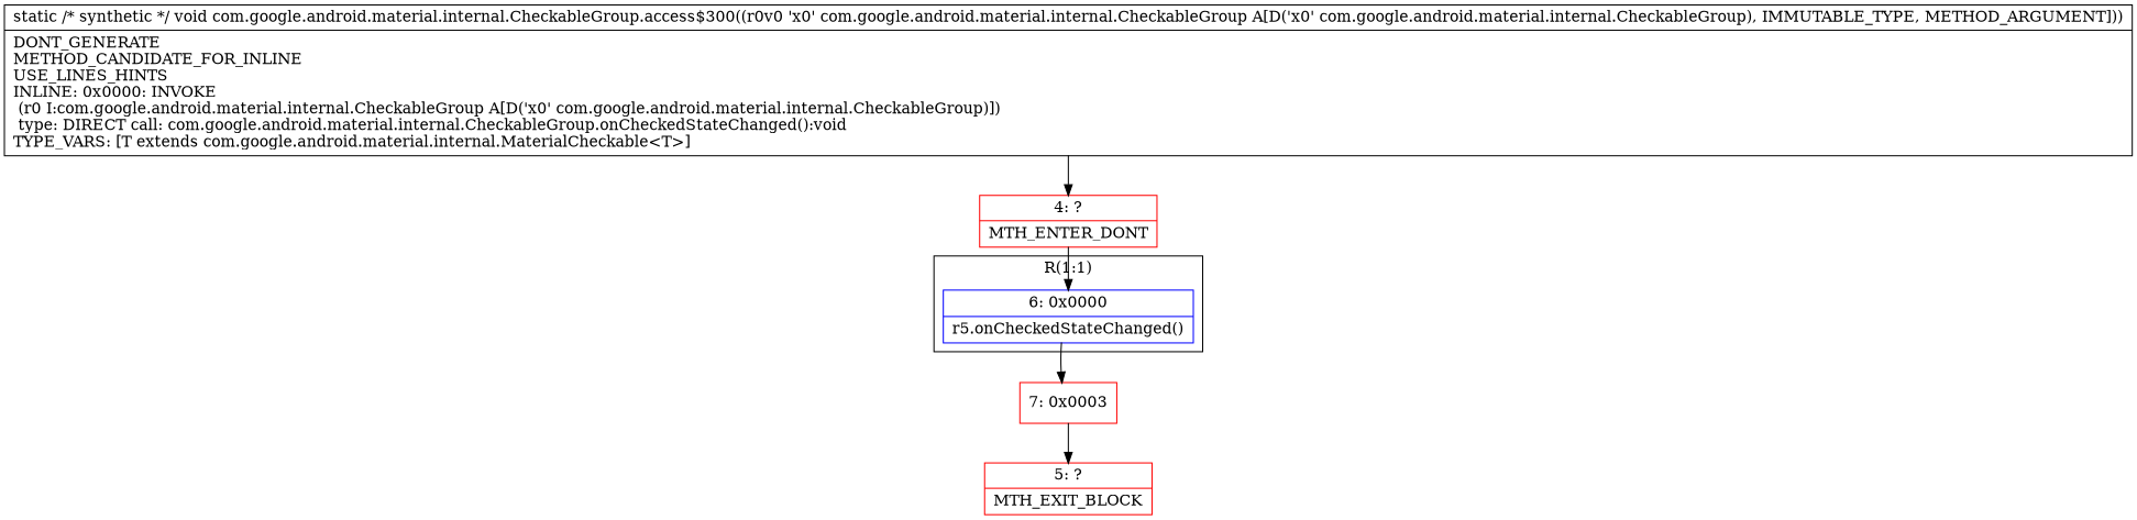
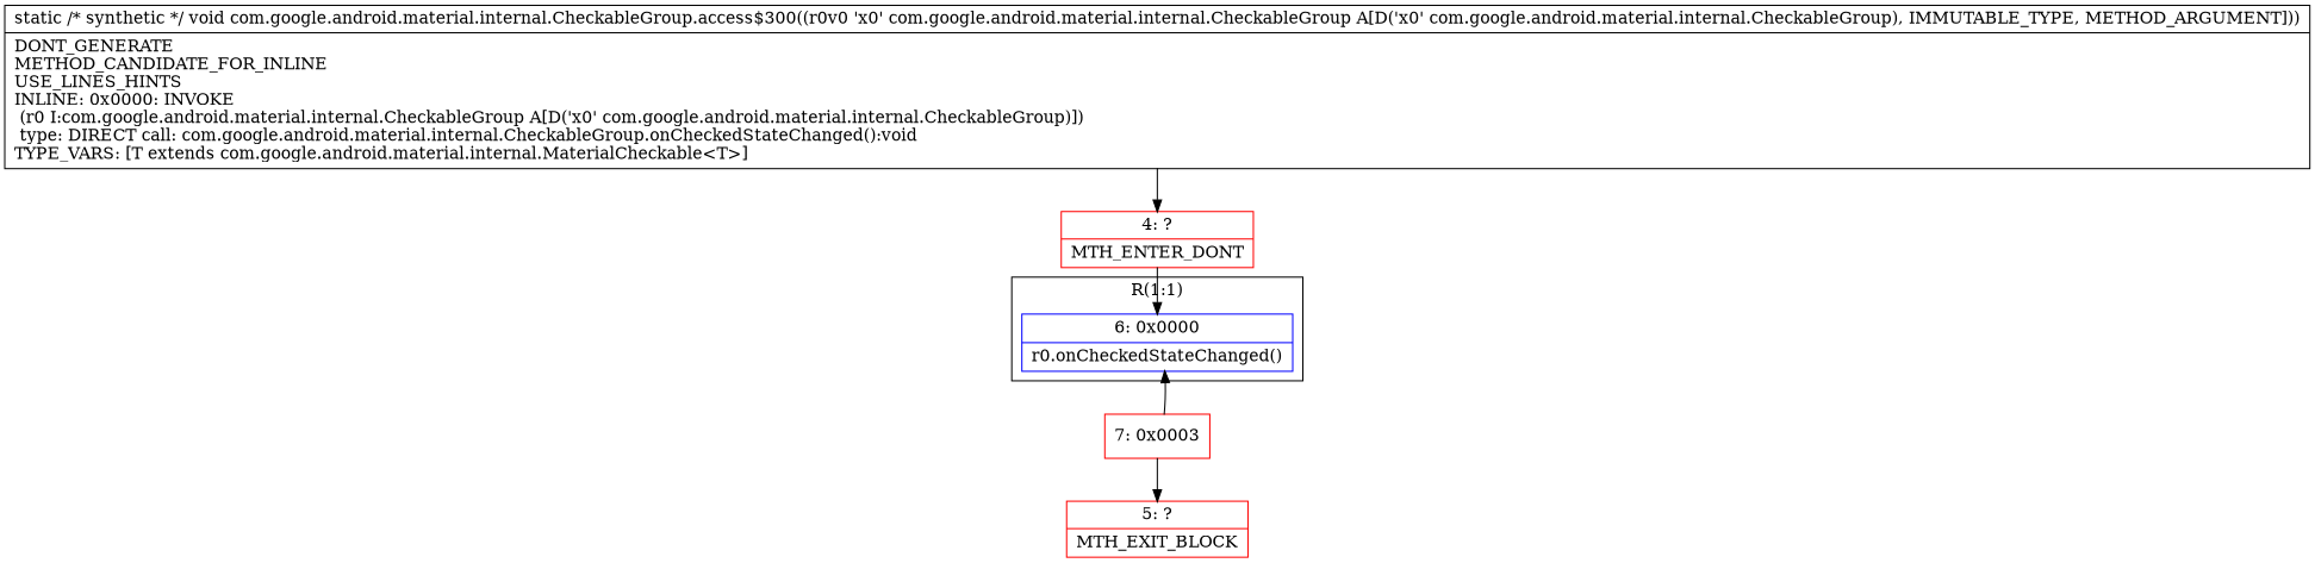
  digraph {
    node [color=red shape=record]
-   n1 [color=blue label="{6\:\ 0x0000|r5.onCheckedStateChanged()\l}"]
+   n1 [color=blue label="{6\:\ 0x0000|r0.onCheckedStateChanged()\l}"]
    n2 [label="{7\:\ 0x0003}"]
    n3 [label="{5\:\ ?|MTH_EXIT_BLOCK\l}"]
    n4 [label="{4\:\ ?|MTH_ENTER_DONT\l}"]
    n5 [label="{static \/* synthetic *\/ void com.google.android.material.internal.CheckableGroup.access$300((r0v0 'x0' com.google.android.material.internal.CheckableGroup A[D('x0' com.google.android.material.internal.CheckableGroup), IMMUTABLE_TYPE, METHOD_ARGUMENT]))  | DONT_GENERATE\lMETHOD_CANDIDATE_FOR_INLINE\lUSE_LINES_HINTS\lINLINE: 0x0000: INVOKE  \l  (r0 I:com.google.android.material.internal.CheckableGroup A[D('x0' com.google.android.material.internal.CheckableGroup)])\l type: DIRECT call: com.google.android.material.internal.CheckableGroup.onCheckedStateChanged():void\lTYPE_VARS: [T extends com.google.android.material.internal.MaterialCheckable\<T\>]\l}" color=""]
    subgraph cluster_1 {
      label="R(1:1)"
      n1
    }
-   n1 -> n2
+   n2 -> n1
    n2 -> n3
    n4 -> n1
    n5 -> n4
  }
